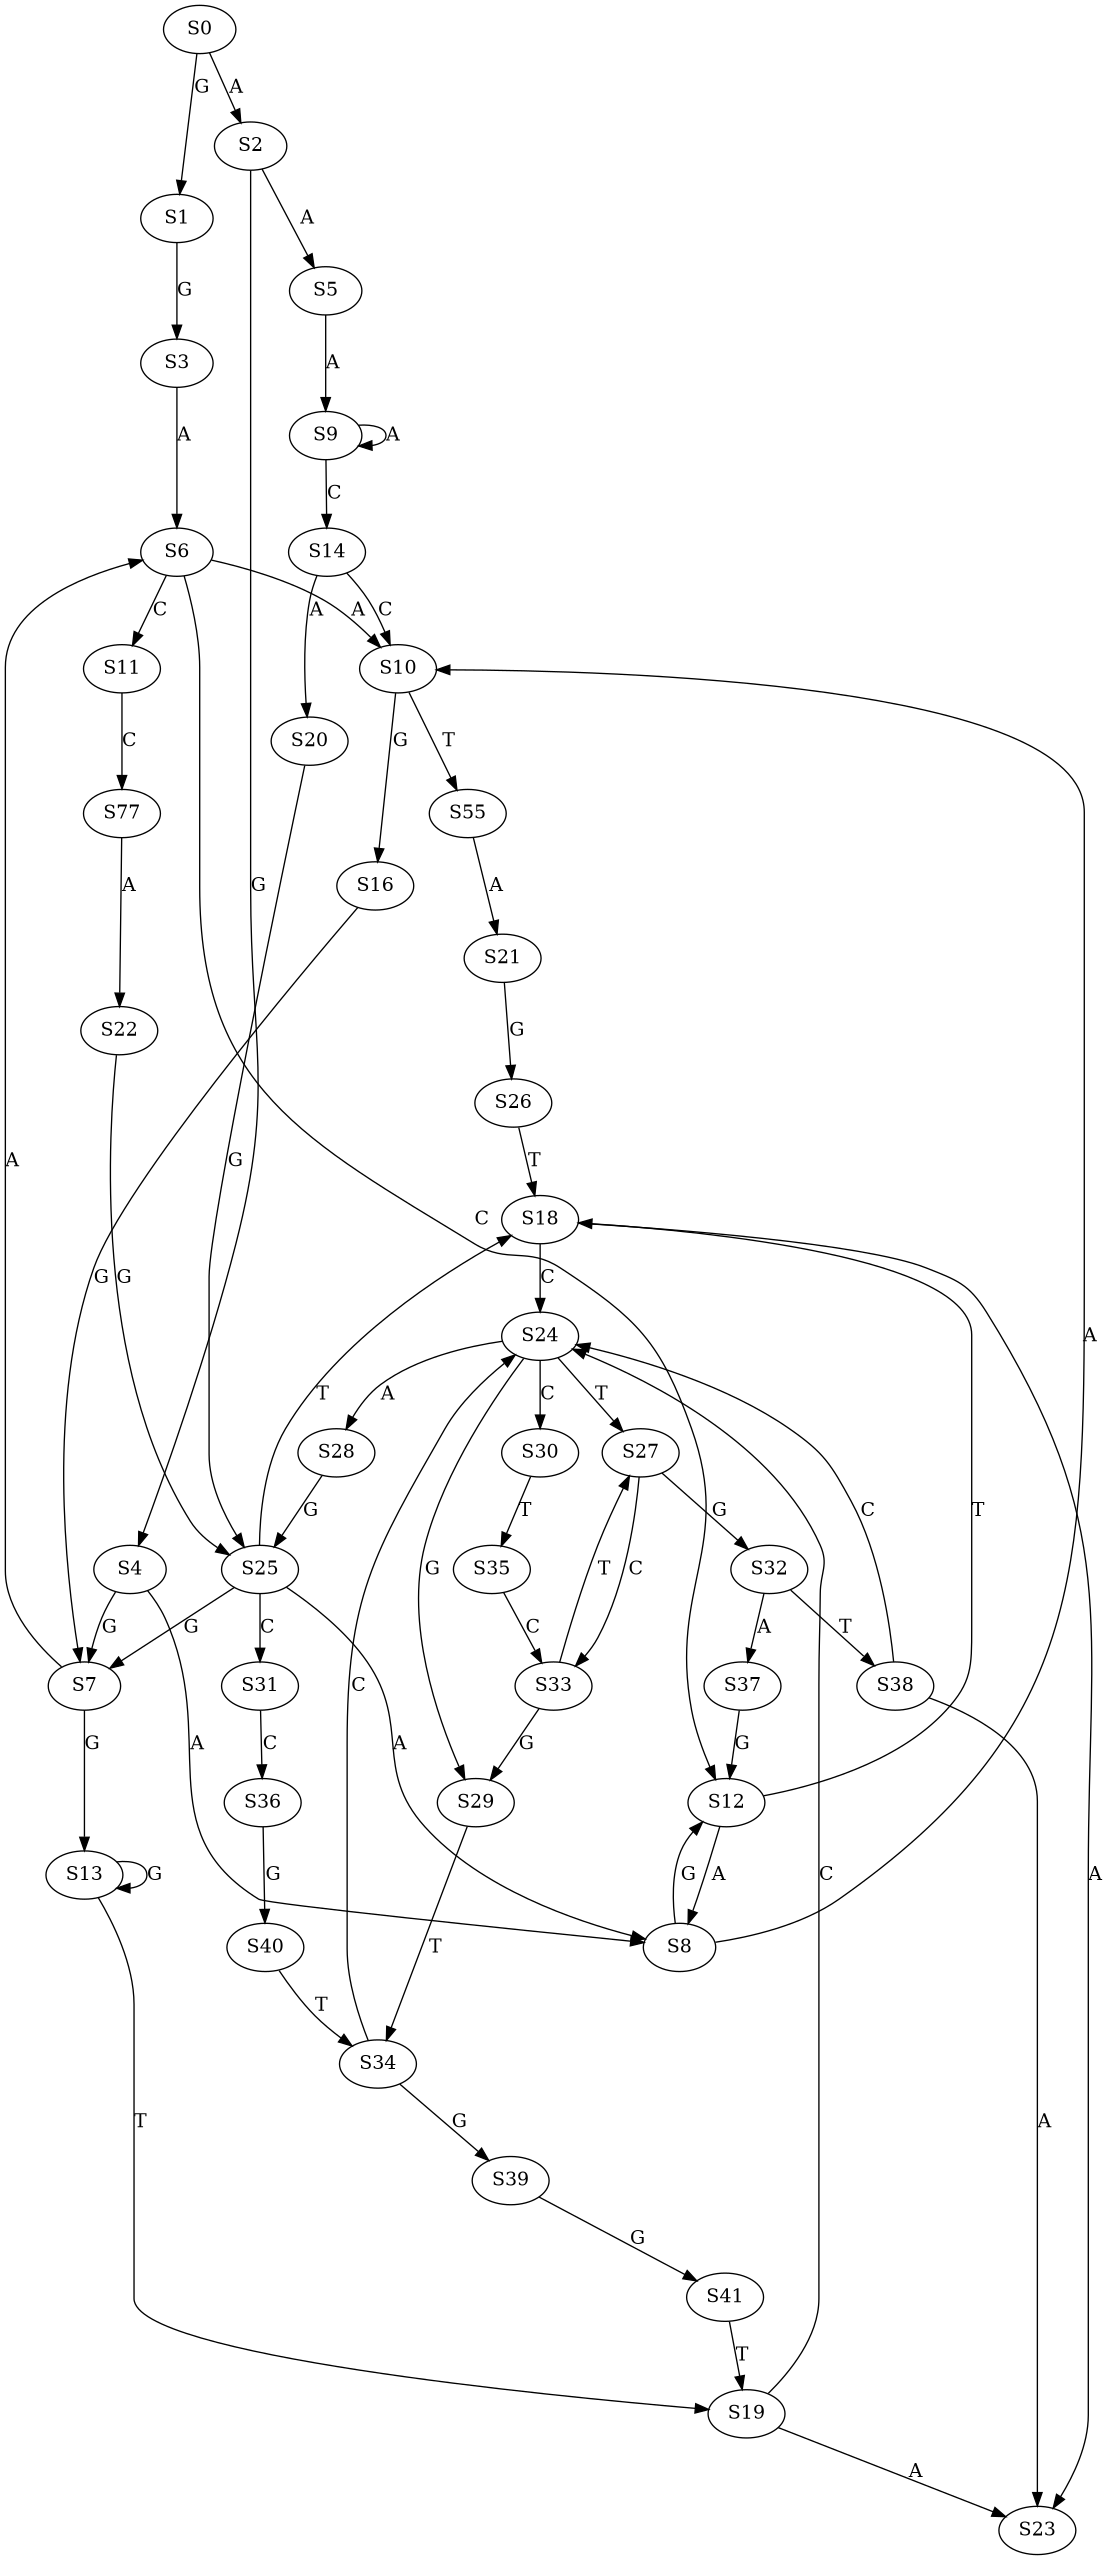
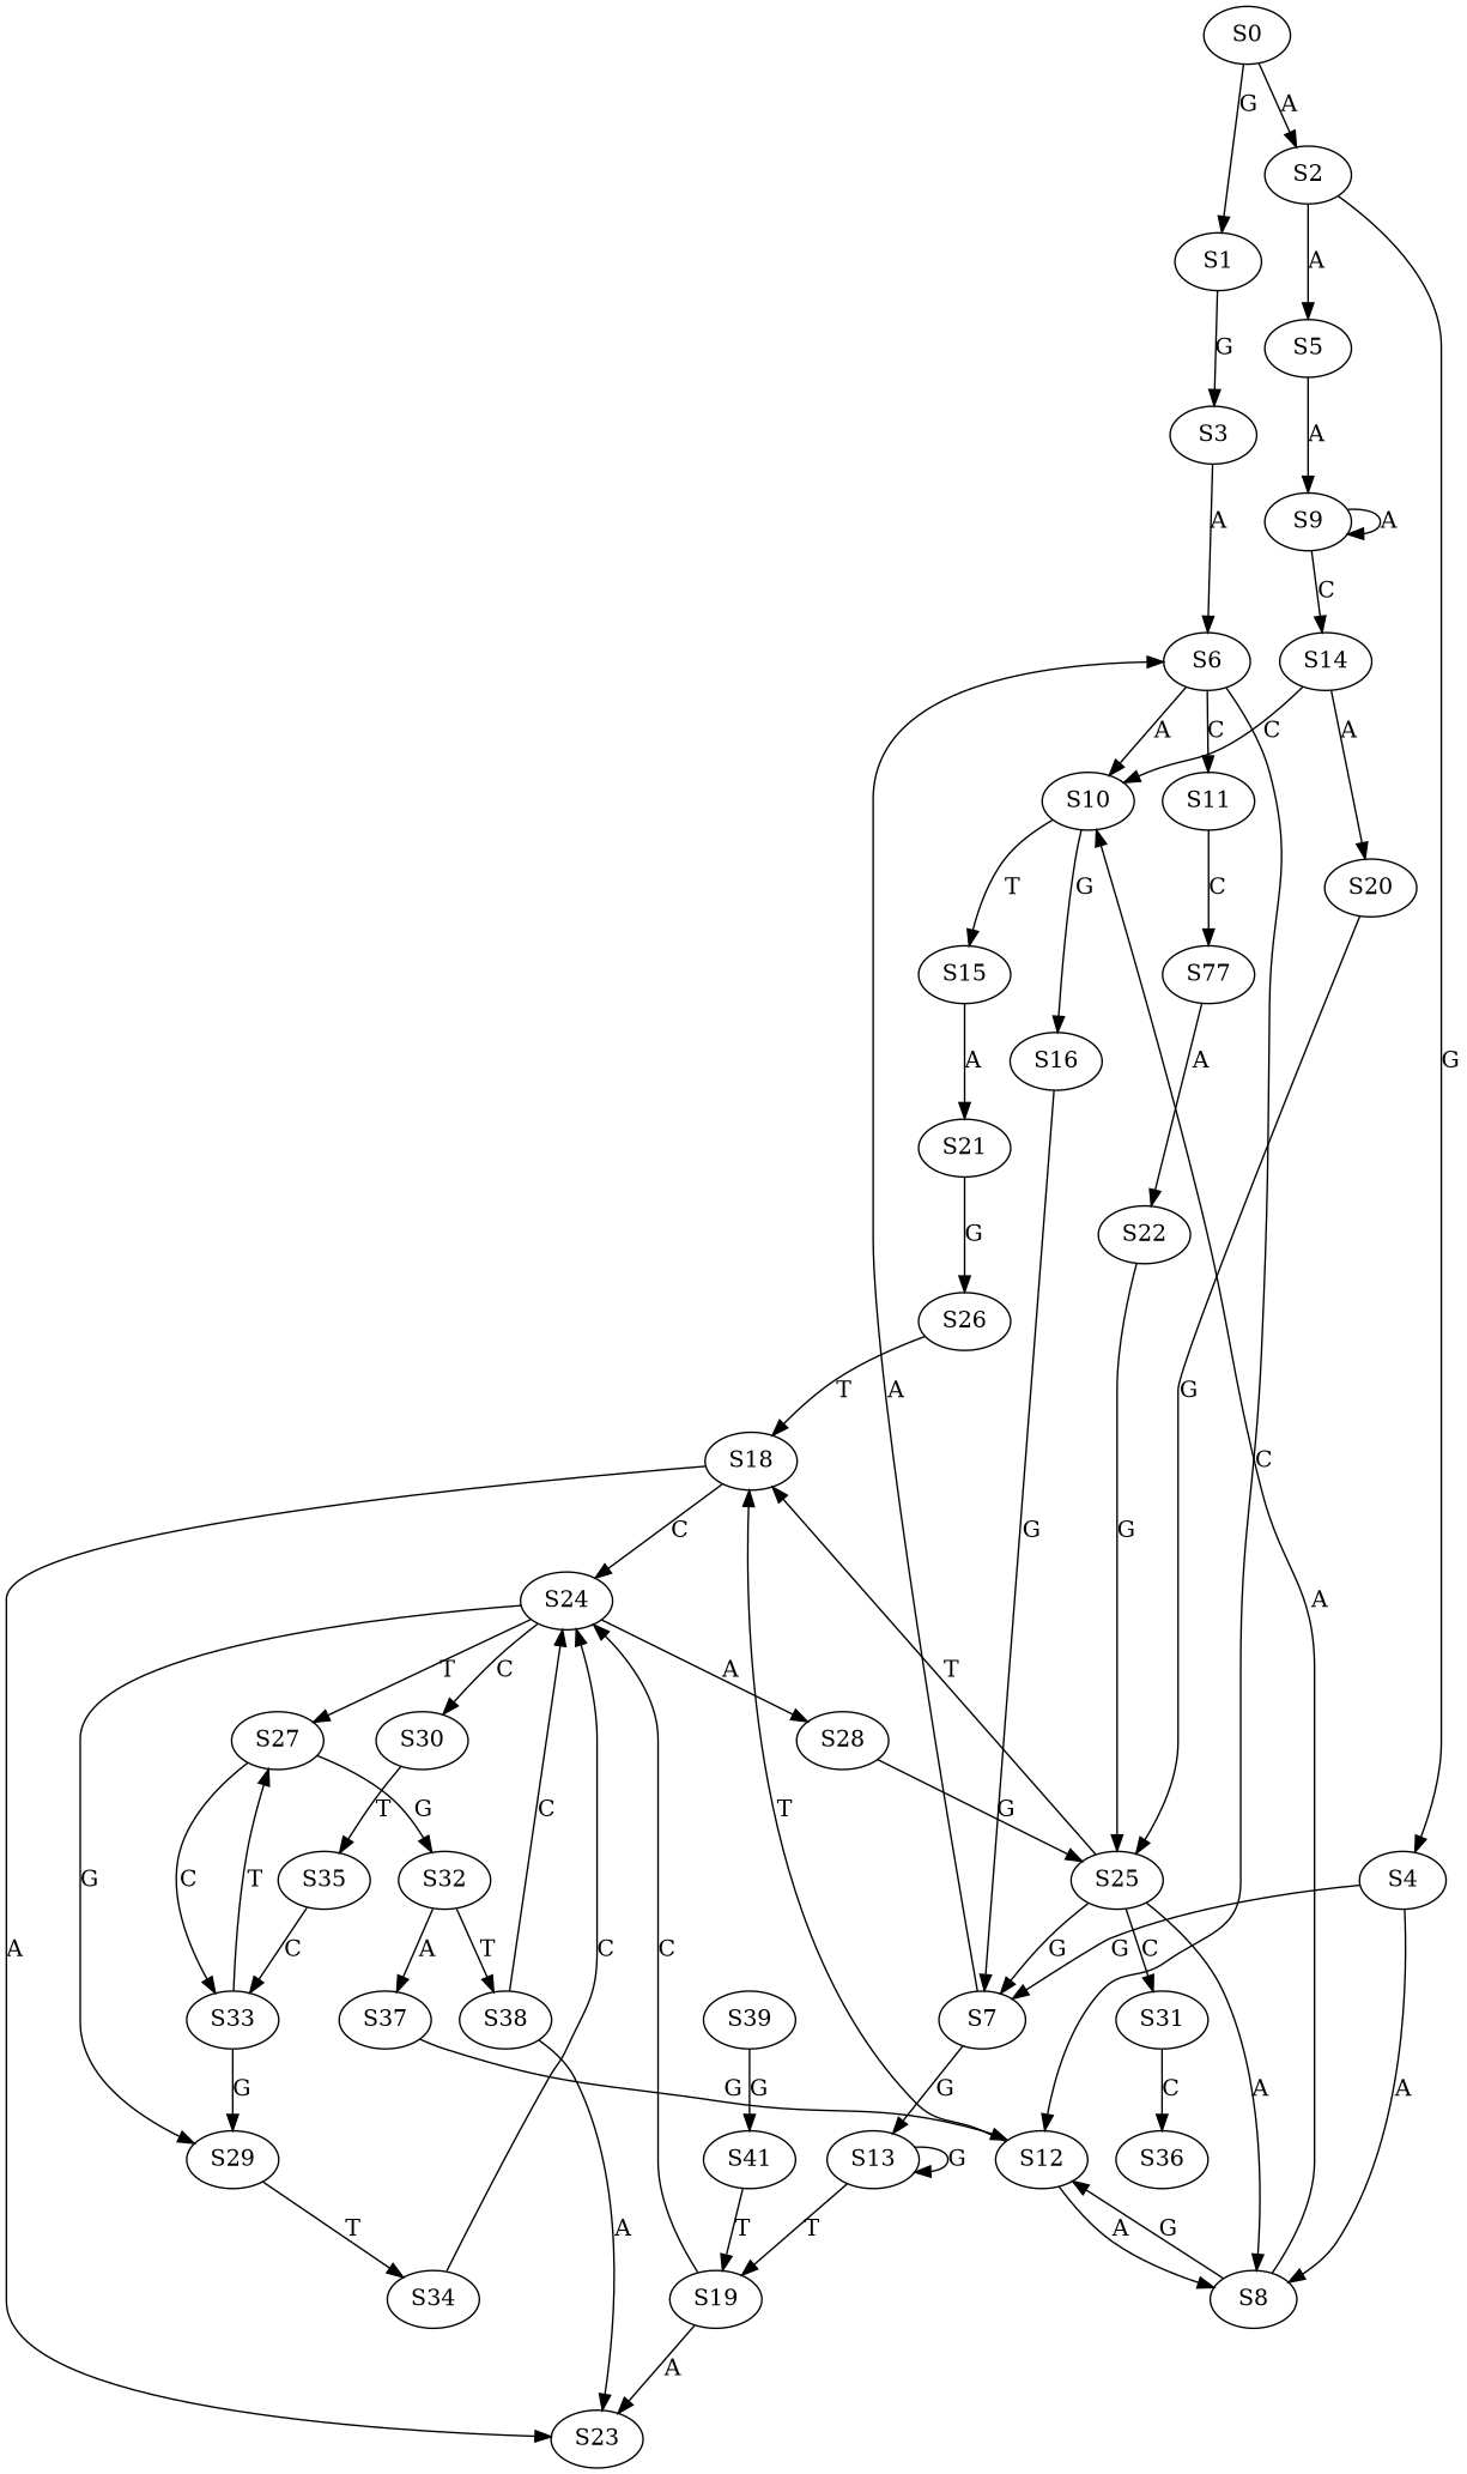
  strict digraph {
    S0
    S1
    S2
    S3
    S4
    S5
    S6
    S7
    S8
    S9
    S10
    S11
    S12
    S13
    S14
-   S15 [label=S55]
+   S15
    S16
    n18 [label=S77]
    S18
    S19
    S20
    S21
    S22
    S23
    S24
    S25
    S26
    S27
    S28
    S29
    S30
    S31
    S32
    S33
    S34
    S35
    S36
    S37
    S38
    S39
-   S40
    S41
    S0 -> S1 [label=G]
    S0 -> S2 [label=A]
    S1 -> S3 [label=G]
    S2 -> S4 [label=G]
    S2 -> S5 [label=A]
    S3 -> S6 [label=A]
    S4 -> S7 [label=G]
    S4 -> S8 [label=A]
    S5 -> S9 [label=A]
    S6 -> S10 [label=A]
    S6 -> S11 [label=C]
    S6 -> S12 [label=C]
    S7 -> S6 [label=A]
    S7 -> S13 [label=G]
    S8 -> S10 [label=A]
    S8 -> S12 [label=G]
    S9 -> S9 [label=A]
    S9 -> S14 [label=C]
    S10 -> S15 [label=T]
    S10 -> S16 [label=G]
    S11 -> n18 [label=C]
    S12 -> S8 [label=A]
    S12 -> S18 [label=T]
    S13 -> S13 [label=G]
    S13 -> S19 [label=T]
    S14 -> S10 [label=C]
    S14 -> S20 [label=A]
    S15 -> S21 [label=A]
    S16 -> S7 [label=G]
    n18 -> S22 [label=A]
    S18 -> S23 [label=A]
    S18 -> S24 [label=C]
    S19 -> S23 [label=A]
    S19 -> S24 [label=C]
    S20 -> S25 [label=G]
    S21 -> S26 [label=G]
    S22 -> S25 [label=G]
    S24 -> S27 [label=T]
    S24 -> S28 [label=A]
    S24 -> S29 [label=G]
    S24 -> S30 [label=C]
    S25 -> S7 [label=G]
    S25 -> S8 [label=A]
    S25 -> S18 [label=T]
    S25 -> S31 [label=C]
    S26 -> S18 [label=T]
    S27 -> S32 [label=G]
    S27 -> S33 [label=C]
    S28 -> S25 [label=G]
    S29 -> S34 [label=T]
    S30 -> S35 [label=T]
    S31 -> S36 [label=C]
    S32 -> S37 [label=A]
    S32 -> S38 [label=T]
    S33 -> S27 [label=T]
    S33 -> S29 [label=G]
    S34 -> S24 [label=C]
-   S34 -> S39 [label=G]
    S35 -> S33 [label=C]
-   S36 -> S40 [label=G]
    S37 -> S12 [label=G]
    S38 -> S23 [label=A]
    S38 -> S24 [label=C]
    S39 -> S41 [label=G]
-   S40 -> S34 [label=T]
    S41 -> S19 [label=T]
  }
